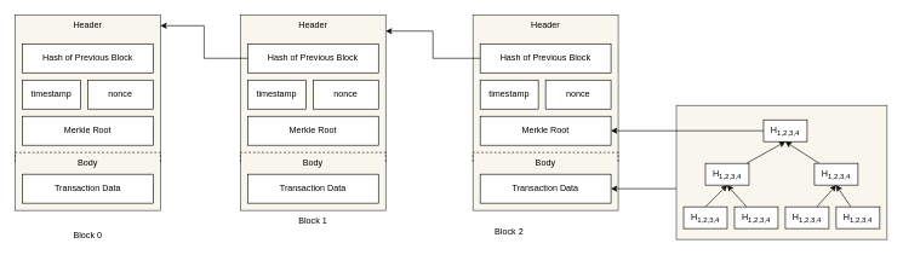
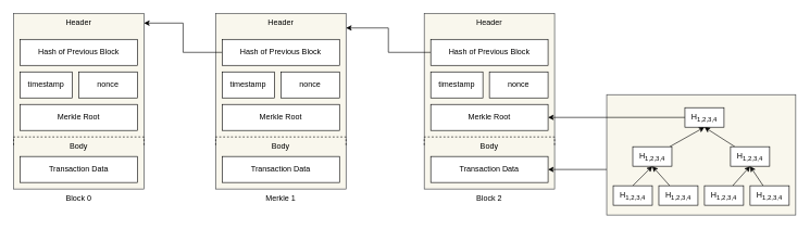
  <mxCell id="0" />
  <mxCell id="1" parent="0" />
  <mxCell id="2" value="" style="rounded=0;whiteSpace=wrap;html=1;fillColor=#f9f7ed;strokeColor=#36393d;" parent="1" vertex="1"><mxGeometry x="20" y="20" width="200" height="270" as="geometry" /></mxCell>
  <mxCell id="3" value="Header" style="text;html=1;align=center;verticalAlign=middle;whiteSpace=wrap;rounded=0;" parent="1" vertex="1"><mxGeometry x="20" y="20" width="200" height="30" as="geometry" /></mxCell>
  <mxCell id="4" value="Hash of Previous Block" style="rounded=0;whiteSpace=wrap;html=1;" parent="1" vertex="1"><mxGeometry x="30" y="60" width="180" height="40" as="geometry" /></mxCell>
  <mxCell id="5" value="timestamp" style="rounded=0;whiteSpace=wrap;html=1;" parent="1" vertex="1"><mxGeometry x="30" y="110" width="80" height="40" as="geometry" /></mxCell>
  <mxCell id="6" value="nonce" style="rounded=0;whiteSpace=wrap;html=1;" parent="1" vertex="1"><mxGeometry x="120" y="110" width="90" height="40" as="geometry" /></mxCell>
  <mxCell id="7" value="Merkle Root" style="rounded=0;whiteSpace=wrap;html=1;" parent="1" vertex="1"><mxGeometry x="30" y="160" width="180" height="40" as="geometry" /></mxCell>
  <mxCell id="8" style="edgeStyle=orthogonalEdgeStyle;rounded=0;orthogonalLoop=1;jettySize=auto;html=1;exitX=0;exitY=0.75;exitDx=0;exitDy=0;entryX=1;entryY=0.75;entryDx=0;entryDy=0;endArrow=none;endFill=0;dashed=1;" parent="1" source="2" target="2" edge="1"><mxGeometry relative="1" as="geometry"><Array as="points"><mxPoint x="120" y="210" /><mxPoint x="120" y="210" /></Array></mxGeometry></mxCell>
  <mxCell id="9" value="Body" style="text;html=1;align=center;verticalAlign=middle;whiteSpace=wrap;rounded=0;" parent="1" vertex="1"><mxGeometry x="20" y="210" width="200" height="30" as="geometry" /></mxCell>
  <mxCell id="10" value="Transaction Data" style="rounded=0;whiteSpace=wrap;html=1;" parent="1" vertex="1"><mxGeometry x="30" y="240" width="180" height="40" as="geometry" /></mxCell>
  <mxCell id="11" value="" style="rounded=0;whiteSpace=wrap;html=1;fillColor=#f9f7ed;strokeColor=#36393d;" parent="1" vertex="1"><mxGeometry x="330" y="20" width="200" height="270" as="geometry" /></mxCell>
  <mxCell id="12" value="Header" style="text;html=1;align=center;verticalAlign=middle;whiteSpace=wrap;rounded=0;" parent="1" vertex="1"><mxGeometry x="330" y="20" width="200" height="30" as="geometry" /></mxCell>
  <mxCell id="13" style="edgeStyle=orthogonalEdgeStyle;rounded=0;orthogonalLoop=1;jettySize=auto;html=1;entryX=1;entryY=0.5;entryDx=0;entryDy=0;" parent="1" source="14" target="3" edge="1"><mxGeometry relative="1" as="geometry" /></mxCell>
  <mxCell id="14" value="Hash of Previous Block" style="rounded=0;whiteSpace=wrap;html=1;" parent="1" vertex="1"><mxGeometry x="340" y="60" width="180" height="40" as="geometry" /></mxCell>
  <mxCell id="15" value="timestamp" style="rounded=0;whiteSpace=wrap;html=1;" parent="1" vertex="1"><mxGeometry x="340" y="110" width="80" height="40" as="geometry" /></mxCell>
  <mxCell id="16" value="nonce" style="rounded=0;whiteSpace=wrap;html=1;" parent="1" vertex="1"><mxGeometry x="430" y="110" width="90" height="40" as="geometry" /></mxCell>
  <mxCell id="17" value="Merkle Root" style="rounded=0;whiteSpace=wrap;html=1;" parent="1" vertex="1"><mxGeometry x="340" y="160" width="180" height="40" as="geometry" /></mxCell>
  <mxCell id="18" style="edgeStyle=orthogonalEdgeStyle;rounded=0;orthogonalLoop=1;jettySize=auto;html=1;exitX=0;exitY=0.75;exitDx=0;exitDy=0;entryX=1;entryY=0.75;entryDx=0;entryDy=0;endArrow=none;endFill=0;dashed=1;" parent="1" source="11" target="11" edge="1"><mxGeometry relative="1" as="geometry"><Array as="points"><mxPoint x="430" y="210" /><mxPoint x="430" y="210" /></Array></mxGeometry></mxCell>
  <mxCell id="19" value="Body" style="text;html=1;align=center;verticalAlign=middle;whiteSpace=wrap;rounded=0;" parent="1" vertex="1"><mxGeometry x="330" y="210" width="200" height="30" as="geometry" /></mxCell>
  <mxCell id="20" value="Transaction Data" style="rounded=0;whiteSpace=wrap;html=1;" parent="1" vertex="1"><mxGeometry x="340" y="240" width="180" height="40" as="geometry" /></mxCell>
  <mxCell id="21" value="" style="rounded=0;whiteSpace=wrap;html=1;fillColor=#f9f7ed;strokeColor=#36393d;" parent="1" vertex="1"><mxGeometry x="650" y="20" width="200" height="270" as="geometry" /></mxCell>
  <mxCell id="22" value="Header" style="text;html=1;align=center;verticalAlign=middle;whiteSpace=wrap;rounded=0;" parent="1" vertex="1"><mxGeometry x="650" y="20" width="200" height="30" as="geometry" /></mxCell>
  <mxCell id="23" style="edgeStyle=orthogonalEdgeStyle;rounded=0;orthogonalLoop=1;jettySize=auto;html=1;entryX=1;entryY=0.75;entryDx=0;entryDy=0;" parent="1" source="24" target="12" edge="1"><mxGeometry relative="1" as="geometry" /></mxCell>
  <mxCell id="24" value="Hash of Previous Block" style="rounded=0;whiteSpace=wrap;html=1;" parent="1" vertex="1"><mxGeometry x="660" y="60" width="180" height="40" as="geometry" /></mxCell>
  <mxCell id="25" value="timestamp" style="rounded=0;whiteSpace=wrap;html=1;" parent="1" vertex="1"><mxGeometry x="660" y="110" width="80" height="40" as="geometry" /></mxCell>
  <mxCell id="26" value="nonce" style="rounded=0;whiteSpace=wrap;html=1;" parent="1" vertex="1"><mxGeometry x="750" y="110" width="90" height="40" as="geometry" /></mxCell>
  <mxCell id="27" value="Merkle Root" style="rounded=0;whiteSpace=wrap;html=1;" parent="1" vertex="1"><mxGeometry x="660" y="160" width="180" height="40" as="geometry" /></mxCell>
  <mxCell id="28" style="edgeStyle=orthogonalEdgeStyle;rounded=0;orthogonalLoop=1;jettySize=auto;html=1;exitX=0;exitY=0.75;exitDx=0;exitDy=0;entryX=1;entryY=0.75;entryDx=0;entryDy=0;endArrow=none;endFill=0;dashed=1;" parent="1" source="21" target="21" edge="1"><mxGeometry relative="1" as="geometry"><Array as="points"><mxPoint x="750" y="210" /><mxPoint x="750" y="210" /></Array></mxGeometry></mxCell>
  <mxCell id="29" value="Body" style="text;html=1;align=center;verticalAlign=middle;whiteSpace=wrap;rounded=0;" parent="1" vertex="1"><mxGeometry x="650" y="210" width="200" height="30" as="geometry" /></mxCell>
  <mxCell id="30" value="Transaction Data" style="rounded=0;whiteSpace=wrap;html=1;" parent="1" vertex="1"><mxGeometry x="660" y="240" width="180" height="40" as="geometry" /></mxCell>
  <mxCell id="31" style="edgeStyle=orthogonalEdgeStyle;rounded=0;orthogonalLoop=1;jettySize=auto;html=1;entryX=1;entryY=0.5;entryDx=0;entryDy=0;" parent="1" source="32" target="30" edge="1"><mxGeometry relative="1" as="geometry"><Array as="points"><mxPoint x="900" y="260" /><mxPoint x="900" y="260" /></Array></mxGeometry></mxCell>
  <mxCell id="32" value="" style="rounded=0;whiteSpace=wrap;html=1;fillColor=#f9f7ed;strokeColor=#36393d;" parent="1" vertex="1"><mxGeometry x="930" y="145" width="290" height="185" as="geometry" /></mxCell>
  <mxCell id="33" style="edgeStyle=orthogonalEdgeStyle;rounded=0;orthogonalLoop=1;jettySize=auto;html=1;entryX=1;entryY=0.5;entryDx=0;entryDy=0;" parent="1" source="34" target="27" edge="1"><mxGeometry relative="1" as="geometry" /></mxCell>
  <mxCell id="34" value="H&lt;sub&gt;1,2,3,4&lt;/sub&gt;" style="rounded=0;whiteSpace=wrap;html=1;" parent="1" vertex="1"><mxGeometry x="1050" y="165" width="60" height="30" as="geometry" /></mxCell>
  <mxCell id="35" style="rounded=0;orthogonalLoop=1;jettySize=auto;html=1;entryX=0.5;entryY=1;entryDx=0;entryDy=0;" parent="1" source="36" target="34" edge="1"><mxGeometry relative="1" as="geometry" /></mxCell>
  <mxCell id="36" value="H&lt;sub&gt;1,2,3,4&lt;/sub&gt;" style="rounded=0;whiteSpace=wrap;html=1;" parent="1" vertex="1"><mxGeometry x="970" y="225" width="60" height="30" as="geometry" /></mxCell>
  <mxCell id="37" style="rounded=0;orthogonalLoop=1;jettySize=auto;html=1;" parent="1" source="38" edge="1"><mxGeometry relative="1" as="geometry"><mxPoint x="1080" y="195" as="targetPoint" /></mxGeometry></mxCell>
  <mxCell id="38" value="H&lt;sub&gt;1,2,3,4&lt;/sub&gt;" style="rounded=0;whiteSpace=wrap;html=1;" parent="1" vertex="1"><mxGeometry x="1120" y="225" width="60" height="30" as="geometry" /></mxCell>
  <mxCell id="39" style="rounded=0;orthogonalLoop=1;jettySize=auto;html=1;exitX=0.5;exitY=0;exitDx=0;exitDy=0;entryX=0.5;entryY=1;entryDx=0;entryDy=0;" parent="1" source="40" target="36" edge="1"><mxGeometry relative="1" as="geometry" /></mxCell>
  <mxCell id="40" value="H&lt;sub&gt;1,2,3,4&lt;/sub&gt;" style="rounded=0;whiteSpace=wrap;html=1;" parent="1" vertex="1"><mxGeometry x="940" y="285" width="60" height="30" as="geometry" /></mxCell>
  <mxCell id="41" style="rounded=0;orthogonalLoop=1;jettySize=auto;html=1;entryX=0.5;entryY=1;entryDx=0;entryDy=0;" parent="1" source="42" target="36" edge="1"><mxGeometry relative="1" as="geometry" /></mxCell>
  <mxCell id="42" value="H&lt;sub&gt;1,2,3,4&lt;/sub&gt;" style="rounded=0;whiteSpace=wrap;html=1;" parent="1" vertex="1"><mxGeometry x="1010" y="285" width="60" height="30" as="geometry" /></mxCell>
  <mxCell id="43" style="rounded=0;orthogonalLoop=1;jettySize=auto;html=1;entryX=0.5;entryY=1;entryDx=0;entryDy=0;" parent="1" source="44" target="38" edge="1"><mxGeometry relative="1" as="geometry" /></mxCell>
  <mxCell id="44" value="H&lt;sub&gt;1,2,3,4&lt;/sub&gt;" style="rounded=0;whiteSpace=wrap;html=1;" parent="1" vertex="1"><mxGeometry x="1080" y="285" width="60" height="30" as="geometry" /></mxCell>
  <mxCell id="45" style="rounded=0;orthogonalLoop=1;jettySize=auto;html=1;" parent="1" source="46" edge="1"><mxGeometry relative="1" as="geometry"><mxPoint x="1150" y="255" as="targetPoint" /></mxGeometry></mxCell>
  <mxCell id="46" value="H&lt;sub&gt;1,2,3,4&lt;/sub&gt;" style="rounded=0;whiteSpace=wrap;html=1;" parent="1" vertex="1"><mxGeometry x="1150" y="285" width="60" height="30" as="geometry" /></mxCell>
- <mxCell id="47" value="Block 0" style="text;html=1;align=center;verticalAlign=middle;whiteSpace=wrap;rounded=0;" parent="1" vertex="1"><mxGeometry x="20" y="310" width="200" height="30" as="geometry" /></mxCell>
- <mxCell id="48" value="Block 1" style="text;html=1;align=center;verticalAlign=middle;whiteSpace=wrap;rounded=0;" parent="1" vertex="1"><mxGeometry x="330" y="290" width="200" height="30" as="geometry" /></mxCell>
- <mxCell id="49" value="Block 2" style="text;html=1;align=center;verticalAlign=middle;whiteSpace=wrap;rounded=0;" parent="1" vertex="1"><mxGeometry x="600" y="305" width="200" height="30" as="geometry" /></mxCell>
+ <mxCell id="47" value="Block 0" style="text;html=1;align=center;verticalAlign=middle;whiteSpace=wrap;rounded=0;" parent="1" vertex="1"><mxGeometry x="20" y="290" width="200" height="30" as="geometry" /></mxCell>
+ <mxCell id="48" value="Merkle 1" style="text;html=1;align=center;verticalAlign=middle;whiteSpace=wrap;rounded=0;" parent="1" vertex="1"><mxGeometry x="330" y="290" width="200" height="30" as="geometry" /></mxCell>
+ <mxCell id="49" value="Block 2" style="text;html=1;align=center;verticalAlign=middle;whiteSpace=wrap;rounded=0;" parent="1" vertex="1"><mxGeometry x="650" y="290" width="200" height="30" as="geometry" /></mxCell>
